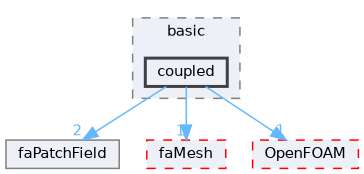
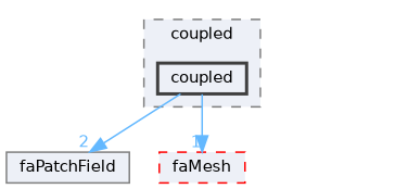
  digraph {
    compound=true
    node [color=red fillcolor="#edf0f7" fontname=Helvetica fontsize=10 shape=box style="filled,dashed"]
    edge [color=steelblue1 fontcolor=steelblue1 fontname=Helvetica fontsize=10 headlabel=1 labeldistance=1.5 labelfontname=Helvetica labelfontsize=10]
    n1 [color=grey25 height=0.2 label=coupled style="filled,bold" width=0.4]
    n2 [color=grey50 height=0.2 label=faPatchField style=filled width=0.4]
    n3 [height=0.2 label=faMesh width=0.4]
-   n4 [height=0.2 label=OpenFOAM width=0.4]
    subgraph cluster_1 {
      bgcolor="#edf0f7"
      fontname=Helvetica
      fontsize=10
-     label=basic
+     label=coupled
      pencolor=grey50
      style="filled,dashed"
      n1
    }
    n1 -> n2 [headlabel=2]
    n1 -> n3
-   n1 -> n4
  }
